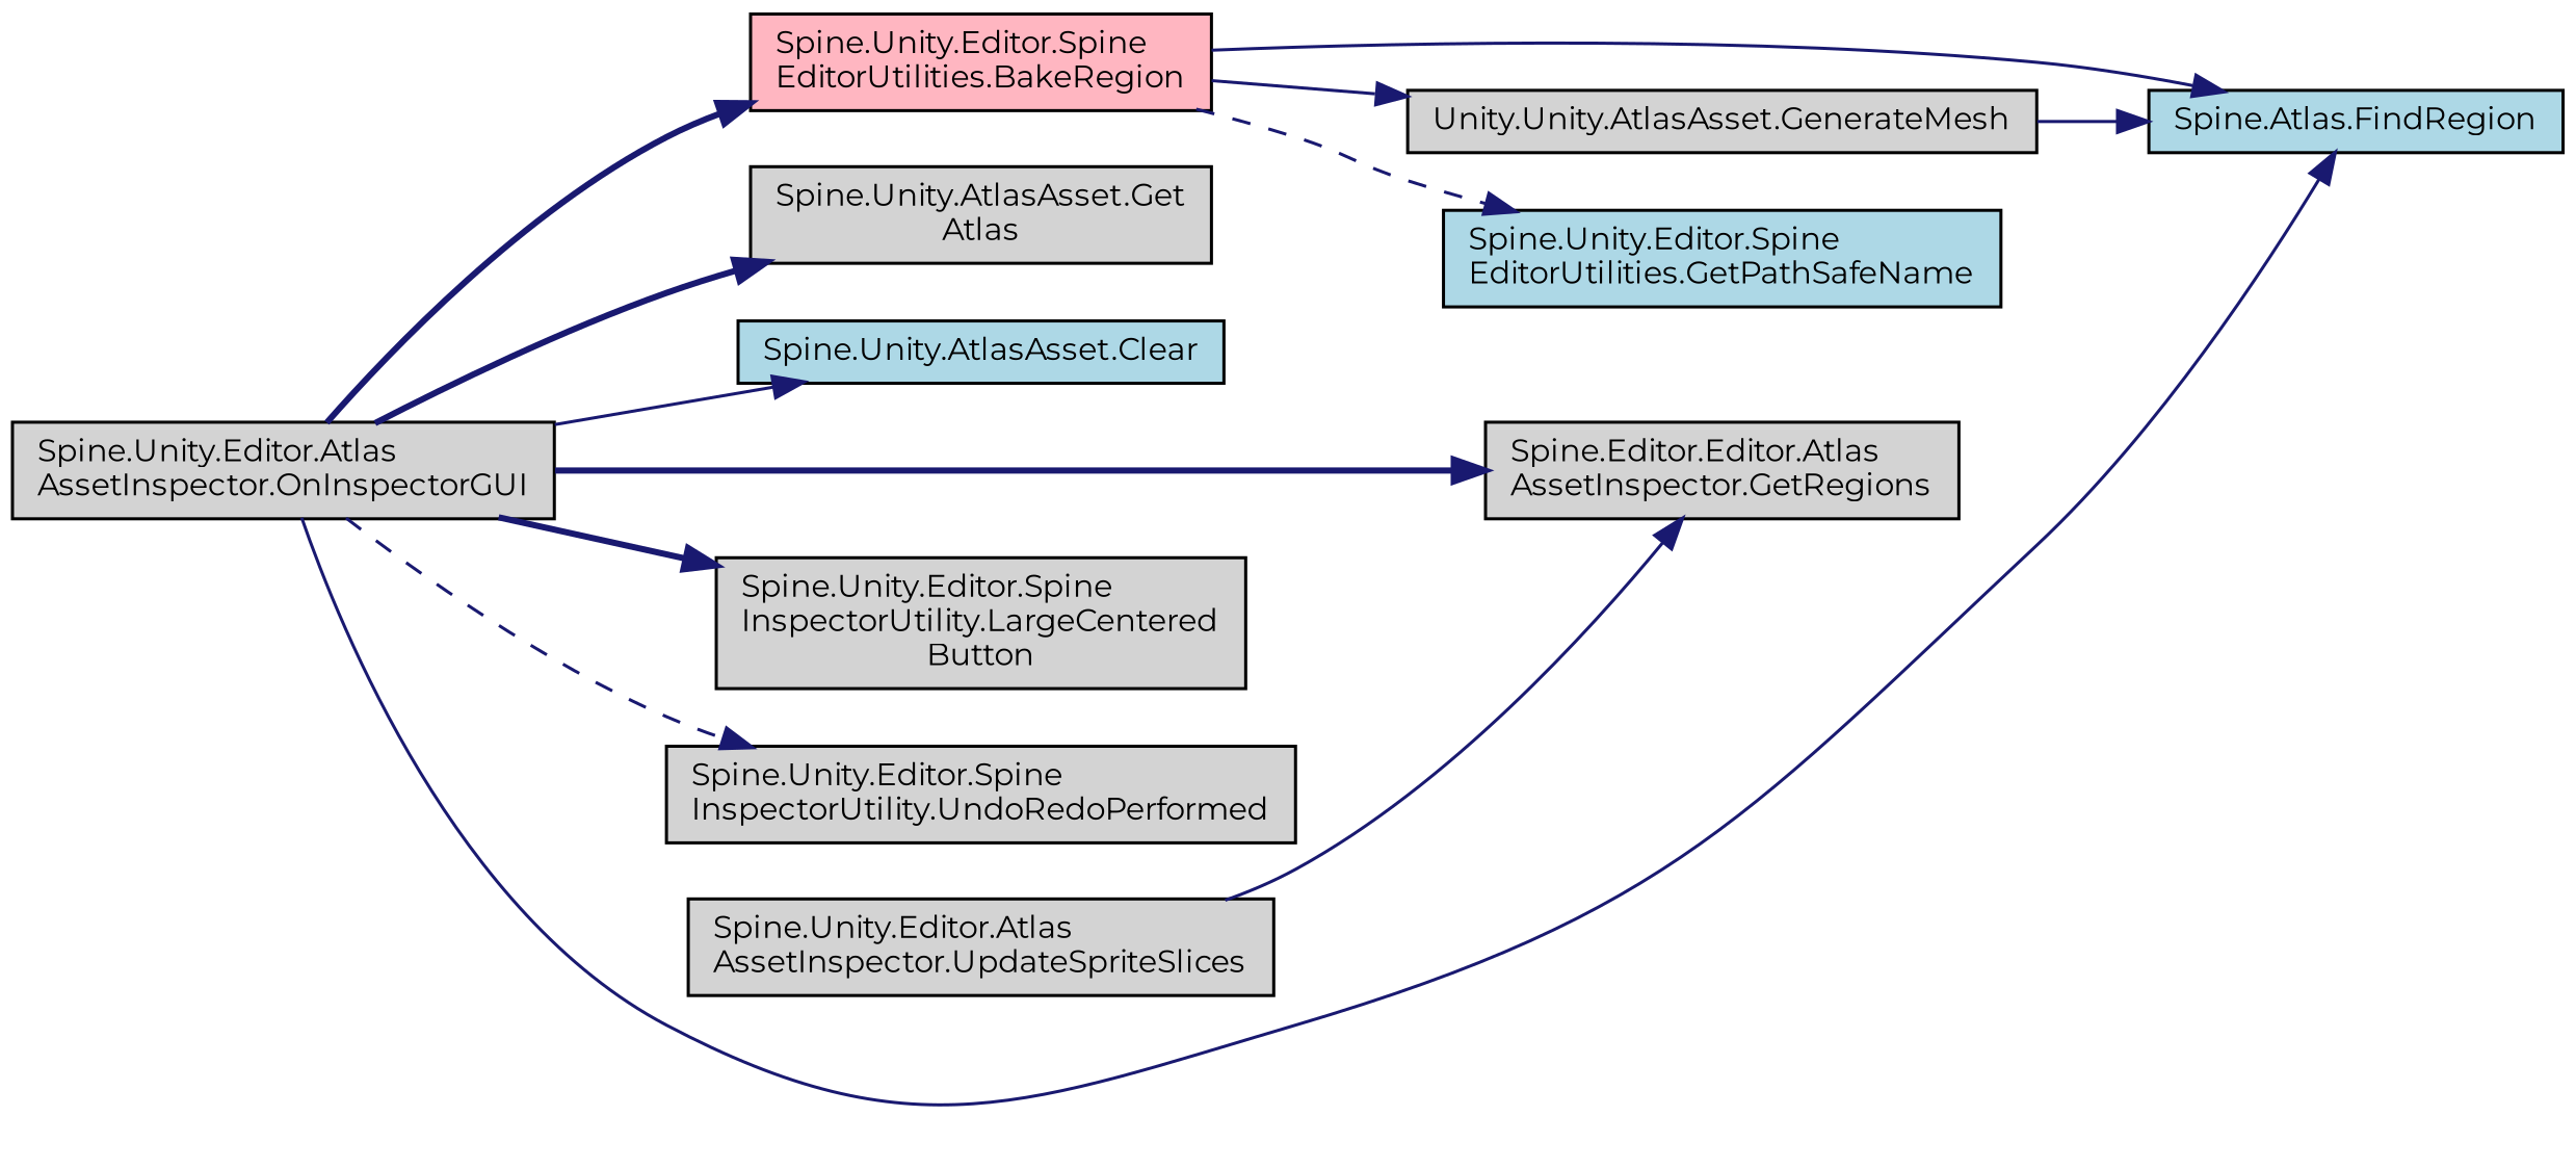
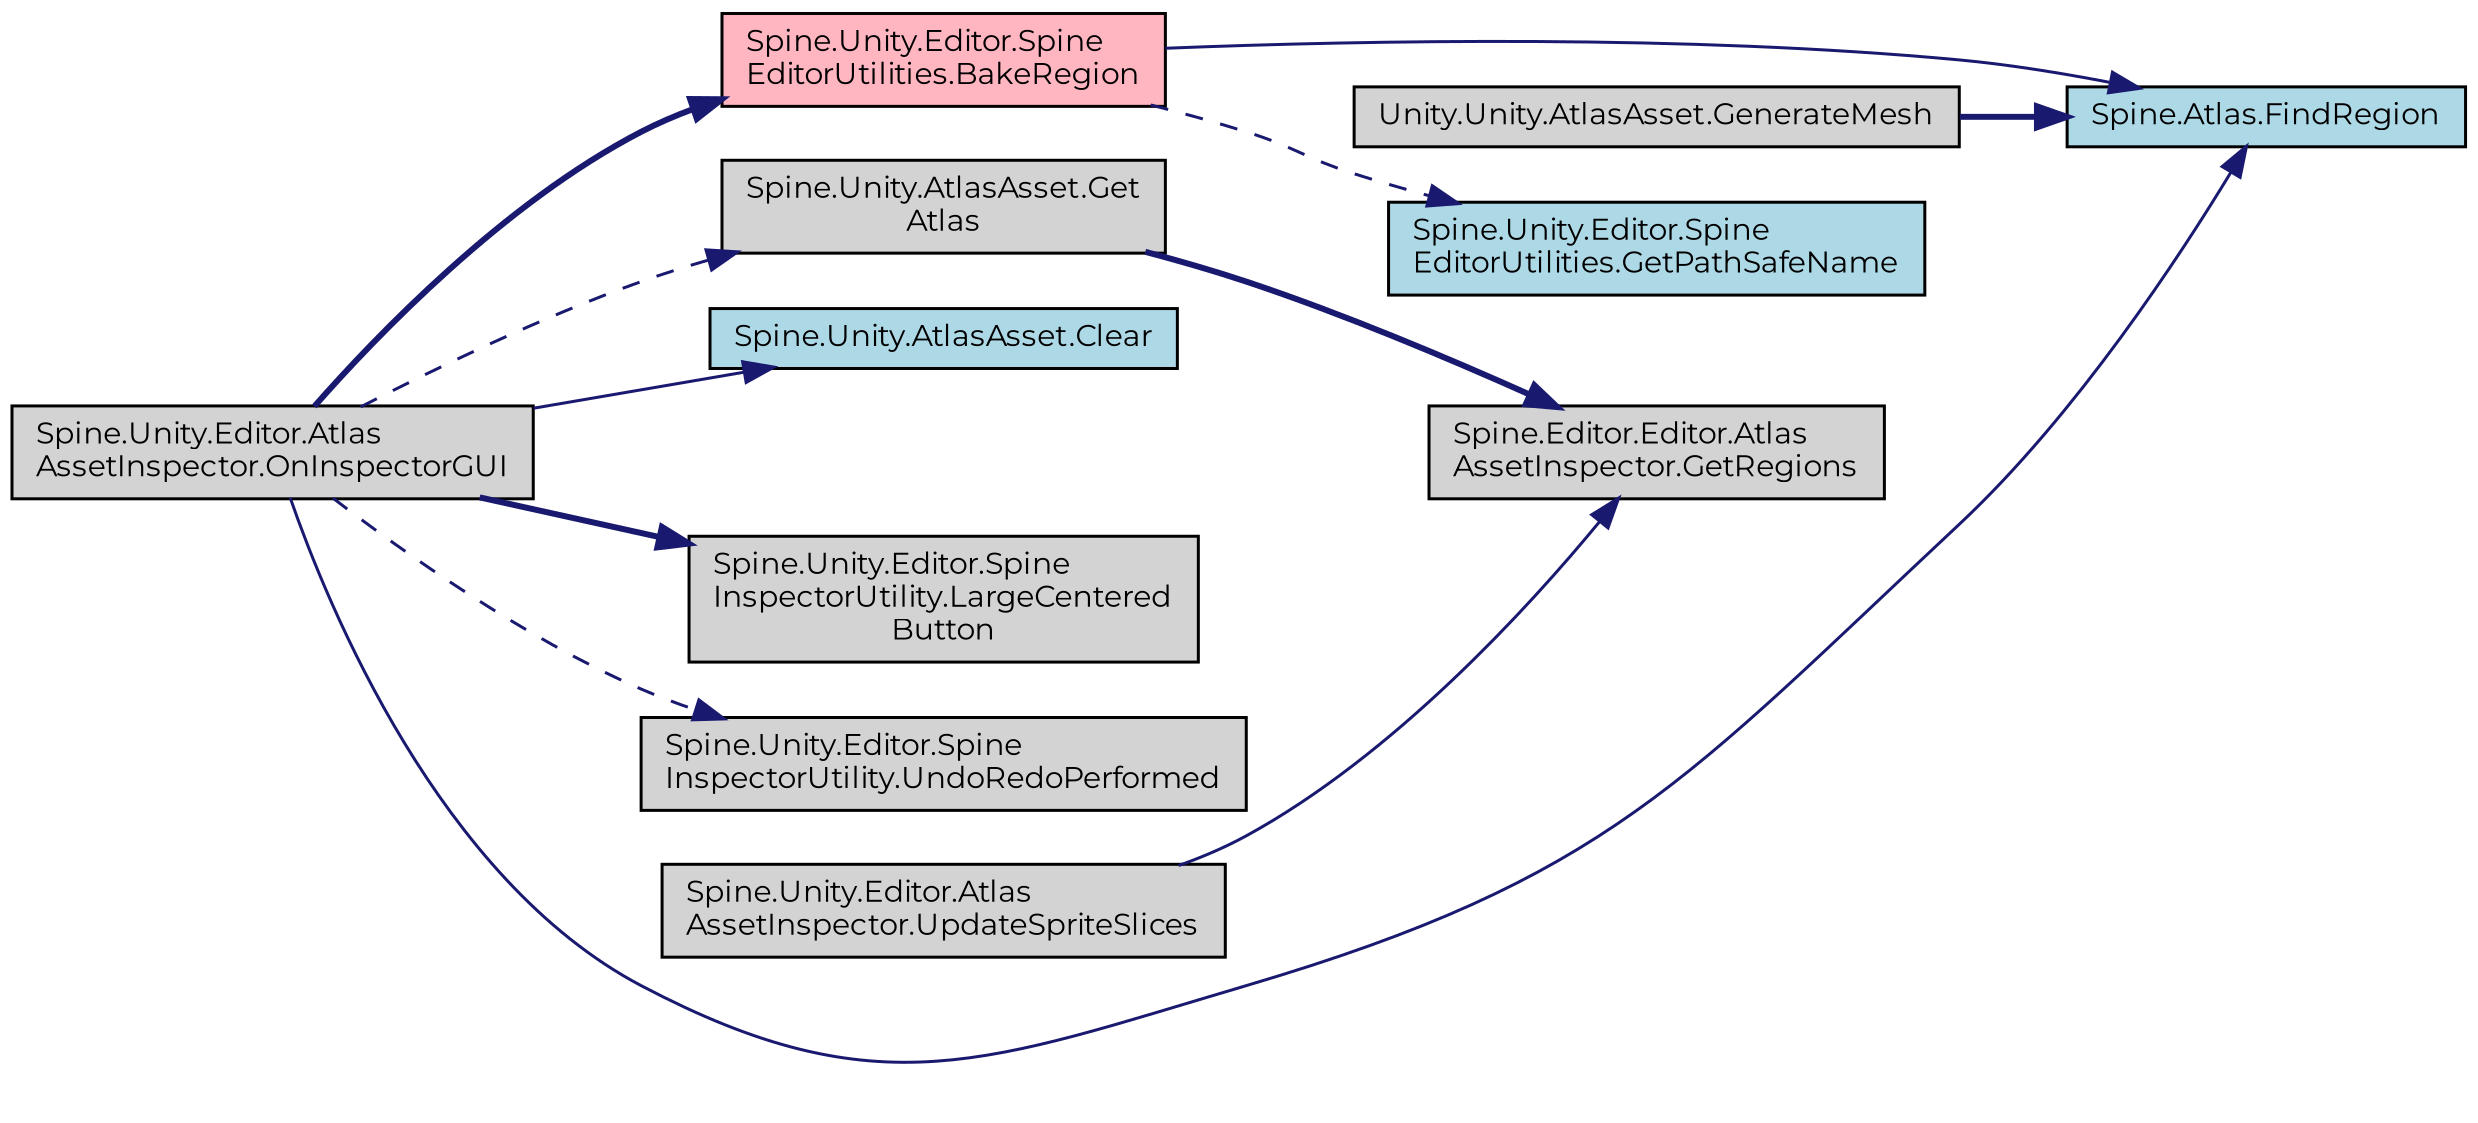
  digraph {
    fontname=Montserrat
    rankdir=LR
    node [color=black fillcolor=lightgrey fontname=Montserrat fontsize=10 shape=record style=filled]
    edge [color=midnightblue fontname=Montserrat fontsize=10 labelfontname=Helvetica labelfontsize=10 style=solid]
    n1 [fontcolor=black height=0.2 label="Spine.Unity.Editor.Atlas\lAssetInspector.OnInspectorGUI" width=0.4]
    n2 [fillcolor=lightpink height=0.2 label="Spine.Unity.Editor.Spine\lEditorUtilities.BakeRegion" width=0.4]
    n3 [height=0.2 label="Spine.Unity.AtlasAsset.Get\lAtlas" width=0.4]
    n4 [fillcolor=lightblue height=0.2 label="Spine.Unity.AtlasAsset.Clear" width=0.4]
    n5 [height=0.2 label="Spine.Editor.Editor.Atlas\lAssetInspector.GetRegions" width=0.4]
    n6 [height=0.2 label="Spine.Unity.Editor.Spine\lInspectorUtility.LargeCentered\lButton" width=0.4]
    n7 [height=0.2 label="Spine.Unity.Editor.Spine\lInspectorUtility.UndoRedoPerformed" width=0.4]
    n8 [fillcolor=lightblue height=0.2 label="Spine.Atlas.FindRegion" width=0.4]
    n9 [height=0.2 label="Unity.Unity.AtlasAsset.GenerateMesh" width=0.4]
    n10 [fillcolor=lightblue height=0.2 label="Spine.Unity.Editor.Spine\lEditorUtilities.GetPathSafeName" width=0.4]
    n11 [height=0.2 label="Spine.Unity.Editor.Atlas\lAssetInspector.UpdateSpriteSlices" width=0.4]
    n1 -> n2 [style=bold]
-   n1 -> n3 [style=bold]
+   n1 -> n3 [style=dashed]
    n1 -> n4
-   n1 -> n5 [style=bold]
+   n3 -> n5 [style=bold]
    n1 -> n6 [style=bold]
    n1 -> n7 [style=dashed]
    n1 -> n8
    n2 -> n8
-   n2 -> n9
    n2 -> n10 [style=dashed]
-   n9 -> n8
+   n9 -> n8 [style=bold]
    n11 -> n5
  }
